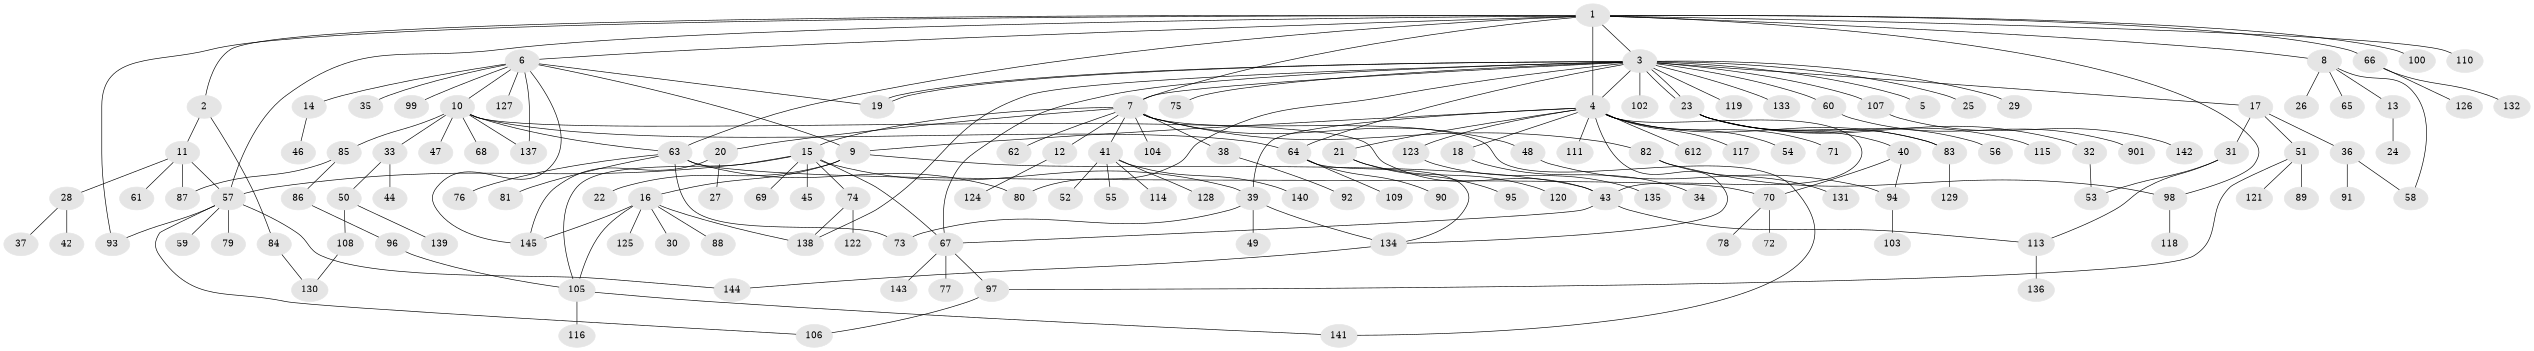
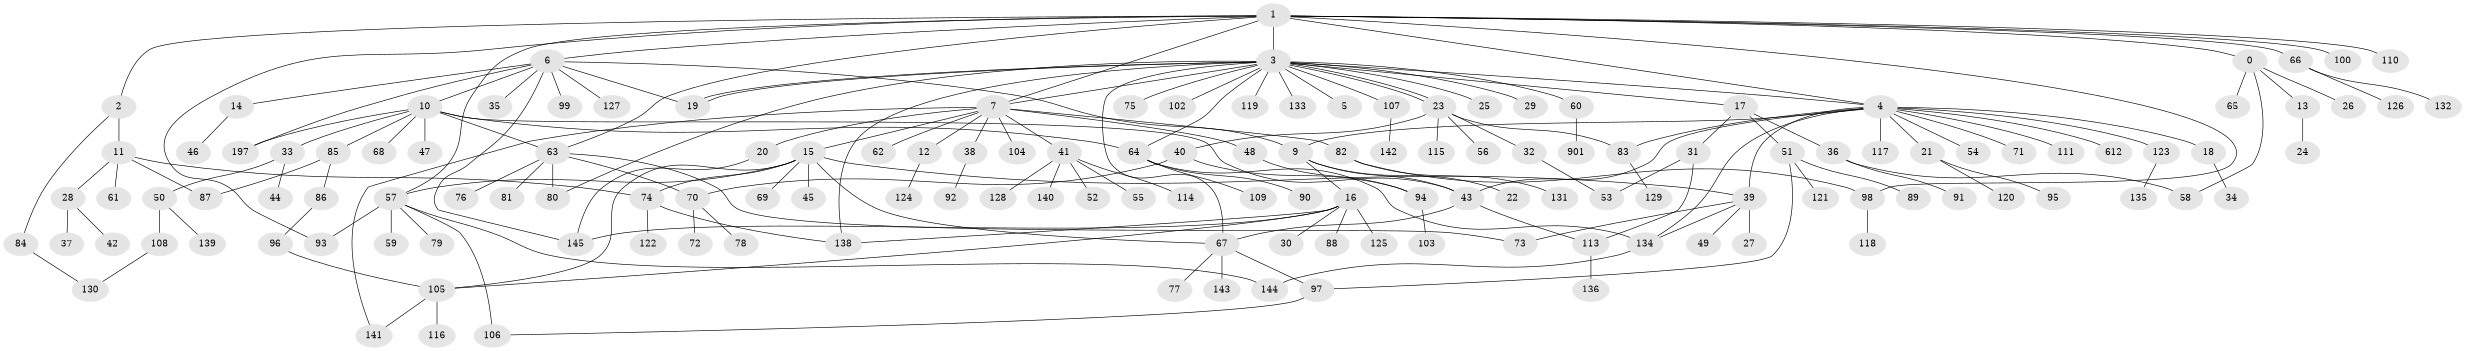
  graph {
    node [color=gray90 style=filled]
    1
    2
    3
    4
    6
    7
-   8
+   8 [label=0]
    57
    63
    66
    93
    98
    100
    110
    11
    84
    5
    17
    19
    23
    25
    29
    60
    64
    67
    75
    80
    102
    107
    119
    133
    138
    9
    18
    21
    39
    43
    54
    71
    83
    111
    n42 [label=612]
    117
    123
    134
    10
    14
    35
    99
    127
-   137
+   137 [label=197]
    145
    12
    15
    20
    38
    41
    48
    62
    82
    104
    141
    13
    26
    58
    65
    59
    79
    106
    144
    73
    70
    76
    81
    126
    132
    118
    28
    61
    74
    87
    130
    31
    36
    51
    32
    40
    56
    115
    n90 [label=901]
    90
    109
    97
    77
    143
    142
    16
    22
    34
    95
    120
    49
    113
    129
    135
    33
    47
    68
    85
    46
    124
    45
    69
    105
    27
    92
    52
    55
    114
    128
    140
    94
    131
    24
    30
    88
    125
    44
    50
    86
    37
    42
    122
    116
    53
    91
    89
    121
    136
    108
    139
    72
    78
    103
    96
    1 -- 2
    1 -- 3
    1 -- 4
    1 -- 6
    1 -- 7
    1 -- 8
    1 -- 57
    1 -- 63
    1 -- 66
    1 -- 93
    1 -- 98
    1 -- 100
    1 -- 110
    2 -- 11
    2 -- 84
    3 -- 4
    3 -- 7
    3 -- 5
    3 -- 17
    3 -- 19
    3 -- 19
    3 -- 23
    3 -- 23
    3 -- 25
    3 -- 29
    3 -- 60
    3 -- 64
    3 -- 67
    3 -- 75
    3 -- 80
    3 -- 102
    3 -- 107
    3 -- 119
    3 -- 133
    3 -- 138
    4 -- 9
    4 -- 18
    4 -- 21
    4 -- 39
    4 -- 43
    4 -- 54
    4 -- 71
    4 -- 83
    4 -- 111
    4 -- n42
    4 -- 117
    4 -- 123
    4 -- 134
    6 -- 19
    6 -- 9
    6 -- 10
    6 -- 14
    6 -- 35
    6 -- 99
    6 -- 127
    6 -- 137
    6 -- 145
    7 -- 12
    7 -- 15
    7 -- 20
    7 -- 38
    7 -- 41
    7 -- 48
    7 -- 62
    7 -- 82
    7 -- 104
    7 -- 141
    8 -- 13
    8 -- 26
    8 -- 58
    8 -- 65
    57 -- 93
    57 -- 59
    57 -- 79
    57 -- 106
    57 -- 144
    63 -- 80
    63 -- 73
    63 -- 70
    63 -- 76
    63 -- 81
    66 -- 126
    66 -- 132
    98 -- 118
    11 -- 28
    11 -- 61
-   11 -- 57
+   11 -- 74
    11 -- 87
    84 -- 130
    17 -- 31
    17 -- 36
    17 -- 51
    23 -- 83
    23 -- 32
    23 -- 40
    23 -- 56
    23 -- 115
    60 -- n90
    64 -- 134
    64 -- 90
    64 -- 109
    67 -- 97
    67 -- 77
    67 -- 143
    107 -- 142
    9 -- 43
    9 -- 16
    9 -- 22
    18 -- 34
    21 -- 95
    21 -- 120
    39 -- 134
    39 -- 73
    39 -- 49
    43 -- 67
    43 -- 113
    83 -- 129
    123 -- 135
    134 -- 144
    10 -- 63
    10 -- 64
    10 -- 43
    10 -- 137
    10 -- 33
    10 -- 47
    10 -- 68
    10 -- 85
    14 -- 46
    12 -- 124
    15 -- 57
    15 -- 67
    15 -- 39
    15 -- 74
    15 -- 45
    15 -- 69
    15 -- 105
    20 -- 145
-   20 -- 27
+   39 -- 27
    38 -- 92
    41 -- 52
    41 -- 55
    41 -- 114
    41 -- 128
    41 -- 140
    48 -- 94
    82 -- 98
    82 -- 131
    13 -- 24
    70 -- 72
    70 -- 78
    28 -- 37
    28 -- 42
    74 -- 138
    74 -- 122
    31 -- 113
    31 -- 53
    36 -- 58
    36 -- 91
    51 -- 97
    51 -- 89
    51 -- 121
    32 -- 53
    40 -- 70
    40 -- 94
    97 -- 106
    16 -- 138
    16 -- 145
    16 -- 105
    16 -- 30
    16 -- 88
    16 -- 125
    113 -- 136
    33 -- 44
    33 -- 50
    85 -- 87
    85 -- 86
    105 -- 141
    105 -- 116
    94 -- 103
    50 -- 108
    50 -- 139
    86 -- 96
    108 -- 130
    96 -- 105
  }
